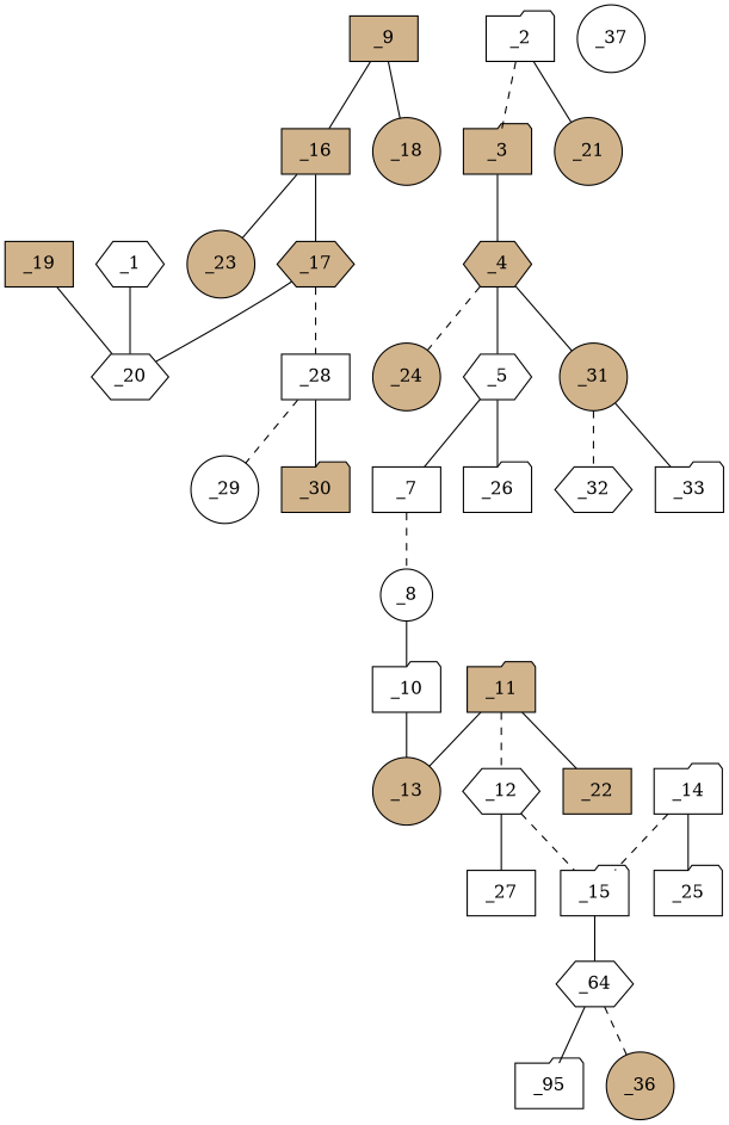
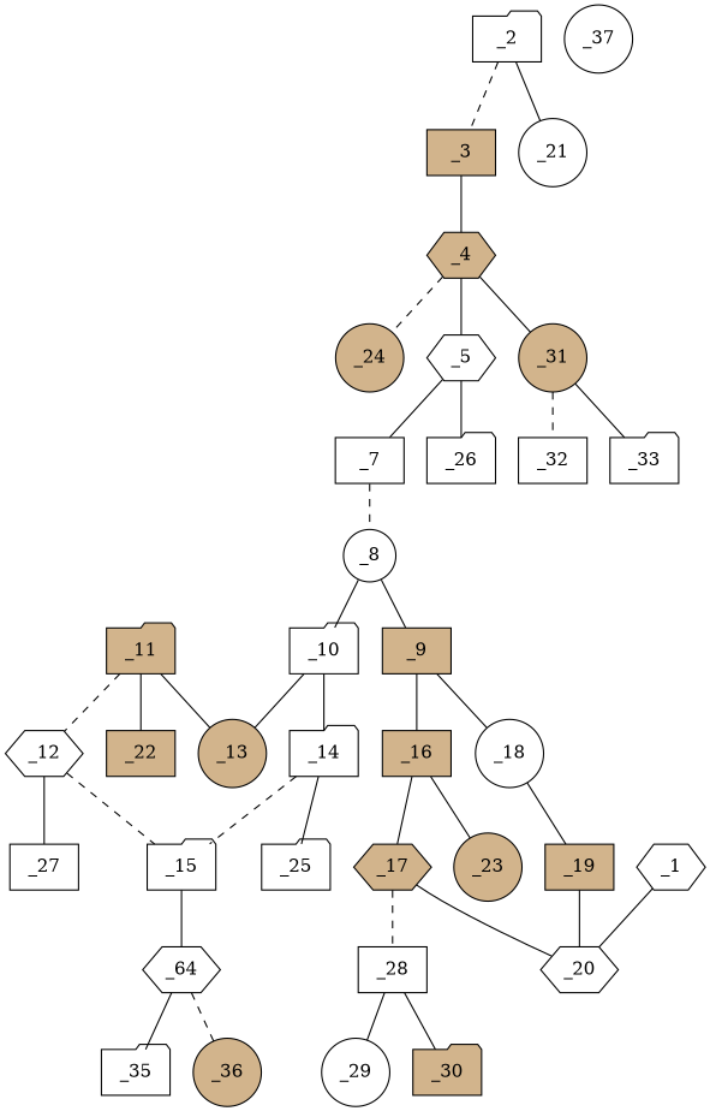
  graph {
    node [charge=0 chem=1 fillcolor=white shape=folder style=filled symbol="C  " x=5.4641 y=2.25]
    edge [style=solid valence=1]
    _1 [chem=2 shape=hexagon symbol="O  " x=2]
    _20 [shape=hexagon x=2.866 y=1.75]
    _2 [x=6.3301 y=-2.25]
-   _3 [fillcolor=tan y=-2.75]
-   _21 [fillcolor=tan shape=circle x=7.1961 y=-2.75]
+   _3 [fillcolor=tan shape=box y=-2.75]
+   _21 [shape=circle x=7.1961 y=-2.75]
    _4 [fillcolor=tan shape=hexagon x=4.5981 y=-2.25]
    _24 [chem=2 fillcolor=tan shape=circle symbol="O  " y=-3.75]
    _5 [shape=hexagon x=4.5981 y=-1.25]
    _31 [fillcolor=tan shape=circle x=3.732 y=-2.75]
    _7 [shape=box y=-0.75]
    _8 [shape=circle y=0.25]
    _26 [chem=2 symbol="O  " x=3.732 y=-0.75]
-   _32 [chem=2 shape=hexagon symbol="O  " x=3.732 y=-3.75]
+   _32 [chem=2 shape=box symbol="O  " x=3.732 y=-3.75]
    _33 [chem=2 symbol="O  " x=2.866 y=-2.25]
    _9 [fillcolor=tan shape=box x=4.5981 y=0.75]
    _10 [x=6.3301 y=0.75]
    _16 [fillcolor=tan shape=box x=4.5981 y=1.75]
-   _18 [fillcolor=tan shape=circle x=3.732 y=0.25]
+   _18 [shape=circle x=3.732 y=0.25]
    _13 [fillcolor=tan shape=circle x=6.3301 y=1.75]
    _14 [x=7.1961 y=0.25]
    _17 [fillcolor=tan shape=hexagon x=3.7321]
    _23 [chem=2 fillcolor=tan shape=circle symbol="O  "]
    _19 [fillcolor=tan shape=box x=2.866 y=0.75]
    _15 [x=8.0622 y=0.75]
    _25 [chem=2 symbol="O  " x=7.1961 y=-0.75]
    _28 [shape=box x=3.7321 y=3.25]
    n27 [label=_64 shape=hexagon x=8.9282 y=0.25]
    _11 [fillcolor=tan x=7.1962]
    _12 [shape=hexagon x=8.0622 y=1.75]
    _22 [fillcolor=tan shape=box x=7.1962 y=3.25]
    _27 [chem=2 shape=box symbol="O  " x=8.9282]
-   _35 [chem=2 symbol="O  " x=9.7942 y=0.75 label=_95]
+   _35 [chem=2 symbol="O  " x=9.7942 y=0.75]
    _36 [chem=2 fillcolor=tan shape=circle symbol="O  " x=8.9282 y=-0.75]
    _29 [chem=2 shape=circle symbol="O  " x=2.866 y=3.75]
    _30 [chem=2 fillcolor=tan symbol="O  " x=4.5981 y=3.75]
    _37 [chem=4 shape=circle symbol="N  " x=11.7942 y=0]
    _1 -- _20 [valence=2]
    _2 -- _3 [style=dashed]
    _2 -- _21
    _3 -- _4 [valence=2]
    _4 -- _24 [style=dashed]
    _4 -- _5
    _4 -- _31
    _5 -- _7 [valence=2]
    _5 -- _26
    _31 -- _32 [style=dashed valence=2]
    _31 -- _33
    _7 -- _8 [style=dashed]
+   _8 -- _9 [valence=2]
    _8 -- _10
    _9 -- _16
    _9 -- _18
    _10 -- _13 [valence=2]
+   _10 -- _14
    _16 -- _17 [valence=2]
    _16 -- _23
+   _18 -- _19 [valence=2]
    _14 -- _15 [style=dashed valence=2]
    _14 -- _25
    _17 -- _20
    _17 -- _28 [style=dashed]
    _19 -- _20
    _15 -- n27
-   _28 -- _29 [style=dashed valence=2]
+   _28 -- _29 [valence=2]
    _28 -- _30
    n27 -- _35 [valence=2]
    n27 -- _36 [style=dashed]
    _11 -- _13
    _11 -- _12 [style=dashed valence=2]
    _11 -- _22
    _12 -- _15 [style=dashed]
    _12 -- _27
  }
